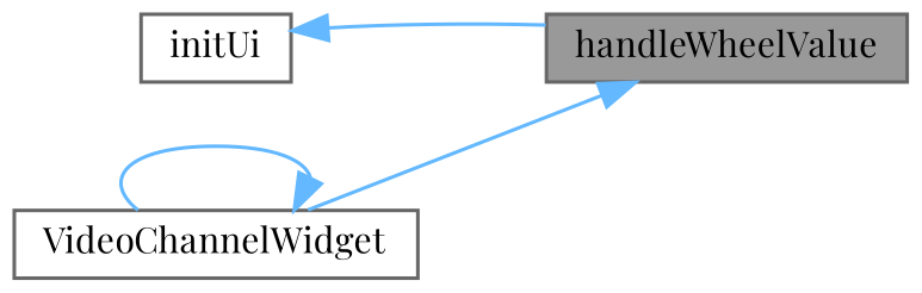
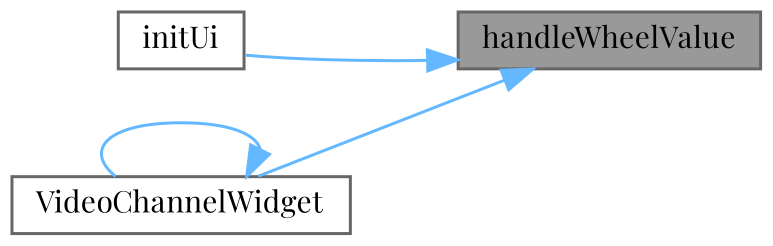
  digraph {
    fontname="Playfair Display"
    rankdir=RL
    node [color=grey40 fillcolor=white fontname="Playfair Display" fontsize=10 shape=box style=filled]
    edge [color=steelblue1 dir=back fontname="Playfair Display" fontsize=10 labelfontname=Helvetica labelfontsize=10 style=solid]
    n1 [color=gray40 fillcolor=grey60 fontcolor=black height=0.2 label=handleWheelValue width=0.4]
    n2 [height=0.2 label=initUi width=0.4]
    n3 [height=0.2 label=VideoChannelWidget width=0.4]
-   n2 -> n1
+   n1 -> n2
    n1 -> n3
    n3 -> n3
  }
